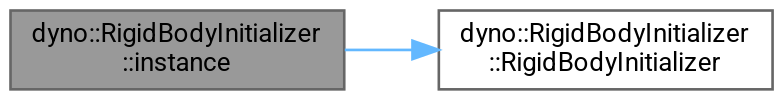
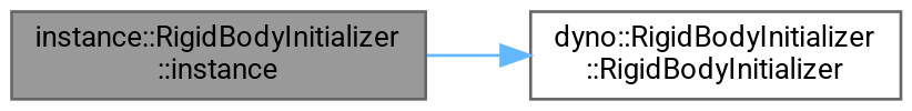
  digraph {
    rankdir=LR
    fontname=Roboto
    node [fontname=Roboto fontsize=10 shape=box style=filled]
-   n1 [color=gray40 fillcolor=grey60 fontcolor=black height=0.2 label="dyno::RigidBodyInitializer\l::instance" width=0.4]
+   n1 [color=gray40 fillcolor=grey60 fontcolor=black height=0.2 label="instance::RigidBodyInitializer\l::instance" width=0.4]
    n2 [color=grey40 fillcolor=white height=0.2 label="dyno::RigidBodyInitializer\l::RigidBodyInitializer" width=0.4]
    n1 -> n2 [color=steelblue1 fontname=Roboto fontsize=10 labelfontname=Helvetica labelfontsize=10 style=solid]
  }
